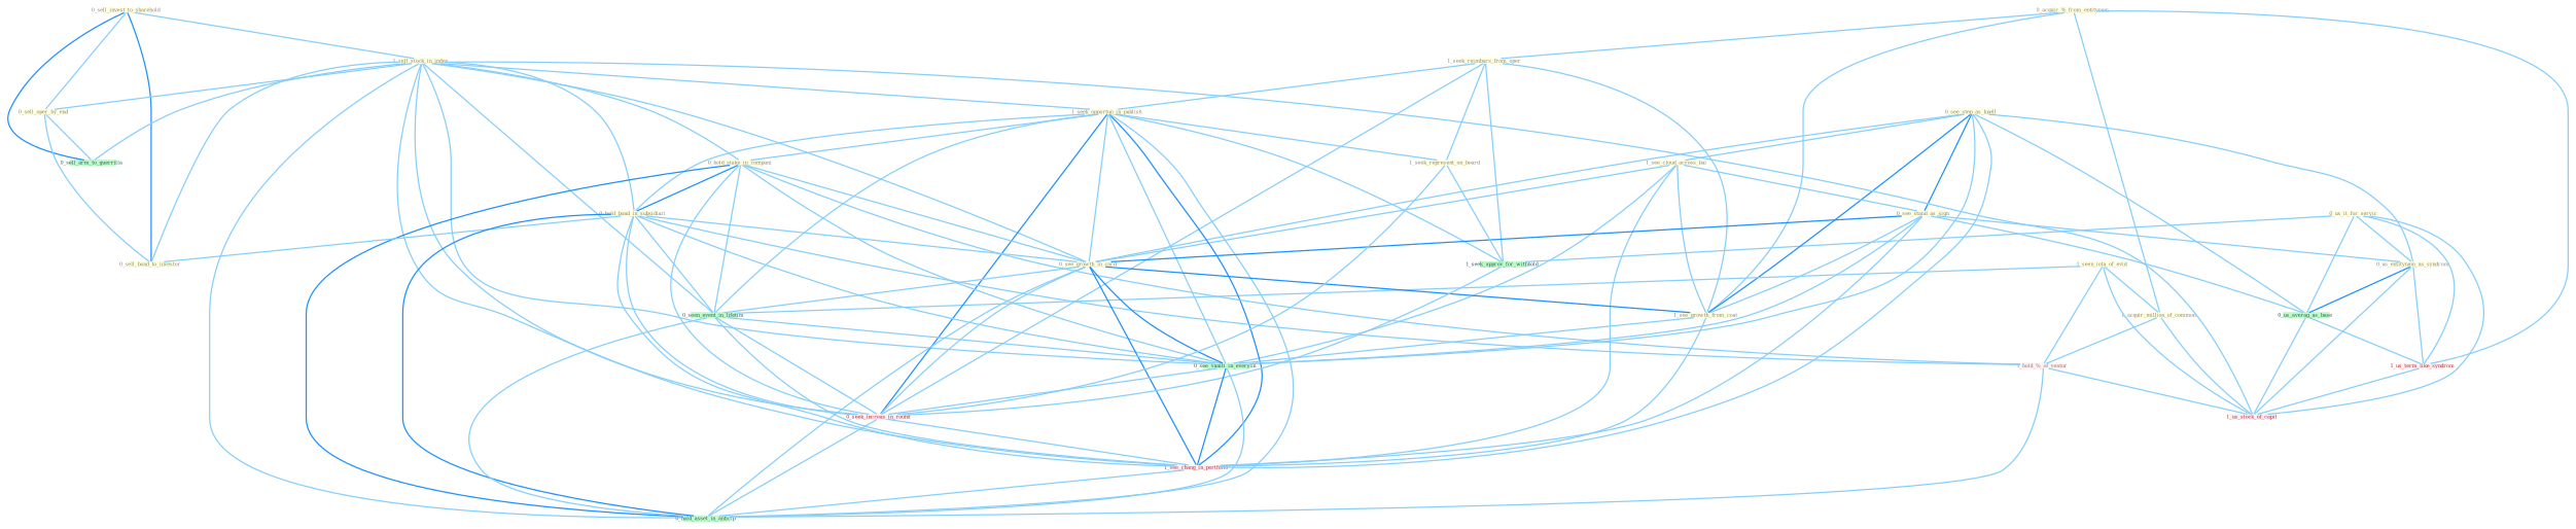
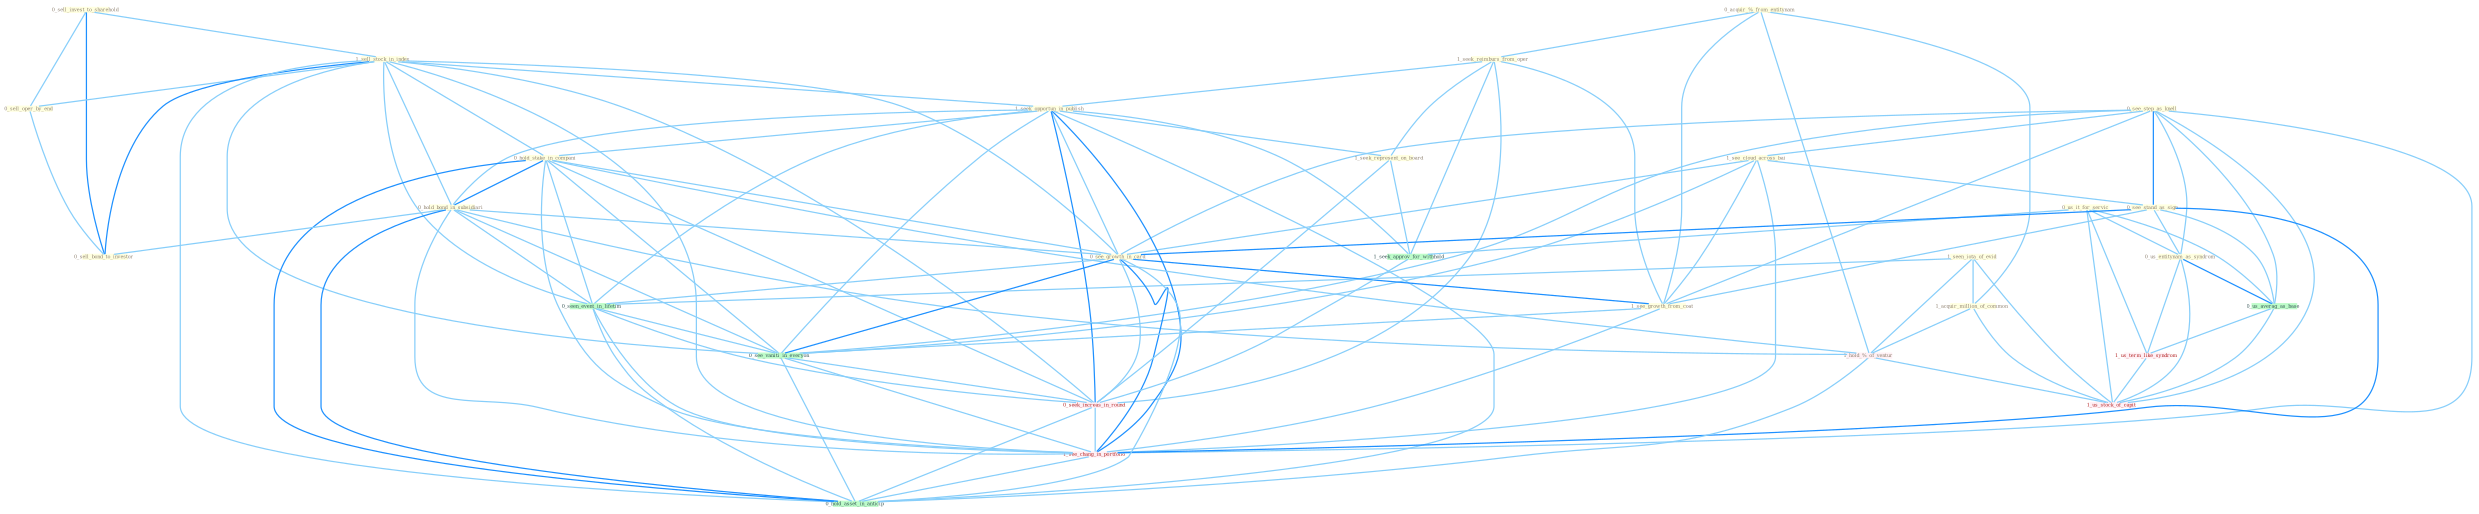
  graph {
    node [color="#ffffe0" fixedsize=true fontcolor="#8b7d6b" fontsize=4 shape=polygon style=filled]
    edge [color="#87cefa" w=1]
    "0_sell_invest_to_sharehold " [height=.06 width=.5]
    "0_acquir_%_from_entitynam " [height=.06 width=.5]
    "0_us_it_for_servic " [height=.06 width=.5]
    "0_see_step_as_knell " [height=.06 width=.5]
    "1_seek_reimburs_from_oper " [height=.06 width=.5]
    "1_see_cloud_across_bai " [height=.06 width=.5]
    "1_seen_iota_of_evid " [height=.06 width=.5]
    "1_sell_stock_in_index " [height=.06 width=.5]
    "1_seek_opportun_in_publish " [height=.06 width=.5]
    "0_hold_stake_in_compani " [height=.06 width=.5]
    "0_hold_bond_in_subsidiari " [height=.06 width=.5]
    "0_see_stand_as_sign " [height=.06 width=.5]
    "0_sell_oper_by_end " [height=.06 width=.5]
    n14 [height=.06 label="0_us_entitynam_as_syndrom" width=.5]
    "0_sell_bond_to_investor " [height=.06 width=.5]
    "0_see_growth_in_card " [height=.06 width=.5]
    "1_acquir_million_of_common " [height=.06 width=.5]
    "1_seek_represent_on_board " [height=.06 width=.5]
    "1_see_growth_from_coat " [height=.06 width=.5]
    "1_us_term_like_syndrom " [color="#fff0f5" fontcolor="#b22222" height=.06 width=.5]
    "1_hold_%_of_ventur " [color="#fff0f5" height=.06 width=.5]
    "0_seek_increas_in_round " [color="#fff0f5" fontcolor="#b22222" height=.06 width=.5]
    "1_us_stock_of_capit " [color="#fff0f5" fontcolor="#b22222" height=.06 width=.5]
    "1_see_chang_in_portfolio " [color="#fff0f5" fontcolor="#b22222" height=.06 width=.5]
-   "0_sell_arm_to_guerrilla " [color="#BDFCC9" fontcolor="#2f4f4f" height=.06 width=.5]
    "0_us_averag_as_base " [color="#BDFCC9" fontcolor="#2f4f4f" height=.06 width=.5]
    "1_seek_approv_for_withhold " [color="#BDFCC9" fontcolor="#2f4f4f" height=.06 width=.5]
    "0_see_vaniti_in_everyon " [color="#BDFCC9" fontcolor="#2f4f4f" height=.06 width=.5]
    "0_seen_event_in_lifetim " [color="#BDFCC9" fontcolor="#2f4f4f" height=.06 width=.5]
    "0_hold_asset_in_anticip " [color="#BDFCC9" fontcolor="#2f4f4f" height=.06 width=.5]
    subgraph sub_1 {
      "0_sell_invest_to_sharehold "
      "0_acquir_%_from_entitynam "
      "0_us_it_for_servic "
      "0_see_step_as_knell "
      "1_seek_reimburs_from_oper "
      "1_see_cloud_across_bai "
      "1_seen_iota_of_evid "
      "1_sell_stock_in_index "
      "1_seek_opportun_in_publish "
      "0_hold_stake_in_compani "
      "0_hold_bond_in_subsidiari "
      "0_see_stand_as_sign "
      "0_sell_oper_by_end "
      n14
      "0_sell_bond_to_investor "
      "0_see_growth_in_card "
      "1_acquir_million_of_common "
      "1_seek_represent_on_board "
      "1_see_growth_from_coat "
    }
    subgraph sub_2 {
      "1_us_term_like_syndrom "
      "1_hold_%_of_ventur "
      "0_seek_increas_in_round "
      "1_us_stock_of_capit "
      "1_see_chang_in_portfolio "
    }
    "0_sell_invest_to_sharehold " -- "1_sell_stock_in_index "
    "0_sell_invest_to_sharehold " -- "0_sell_oper_by_end "
    "0_sell_invest_to_sharehold " -- "0_sell_bond_to_investor " [color="#1e90ff" w=2]
-   "0_sell_invest_to_sharehold " -- "0_sell_arm_to_guerrilla " [color="#1e90ff" w=2]
    "0_acquir_%_from_entitynam " -- "1_seek_reimburs_from_oper "
    "0_acquir_%_from_entitynam " -- "1_acquir_million_of_common "
    "0_acquir_%_from_entitynam " -- "1_see_growth_from_coat "
-   "0_acquir_%_from_entitynam " -- "1_us_term_like_syndrom "
+   "0_acquir_%_from_entitynam " -- "1_hold_%_of_ventur "
    "0_us_it_for_servic " -- n14
    "0_us_it_for_servic " -- "1_us_term_like_syndrom "
    "0_us_it_for_servic " -- "1_us_stock_of_capit "
    "0_us_it_for_servic " -- "0_us_averag_as_base "
    "0_us_it_for_servic " -- "1_seek_approv_for_withhold "
    "0_see_step_as_knell " -- "1_see_cloud_across_bai "
    "0_see_step_as_knell " -- "0_see_stand_as_sign " [color="#1e90ff" w=2]
    "0_see_step_as_knell " -- n14
    "0_see_step_as_knell " -- "0_see_growth_in_card "
-   "0_see_step_as_knell " -- "1_see_growth_from_coat " [color="#1e90ff"]
+   "0_see_step_as_knell " -- "1_see_growth_from_coat "
    "0_see_step_as_knell " -- "1_see_chang_in_portfolio "
    "0_see_step_as_knell " -- "0_us_averag_as_base "
    "0_see_step_as_knell " -- "0_see_vaniti_in_everyon "
    "1_seek_reimburs_from_oper " -- "1_seek_opportun_in_publish "
    "1_seek_reimburs_from_oper " -- "1_seek_represent_on_board "
    "1_seek_reimburs_from_oper " -- "1_see_growth_from_coat "
    "1_seek_reimburs_from_oper " -- "0_seek_increas_in_round "
    "1_seek_reimburs_from_oper " -- "1_seek_approv_for_withhold "
    "1_see_cloud_across_bai " -- "0_see_stand_as_sign "
    "1_see_cloud_across_bai " -- "0_see_growth_in_card "
    "1_see_cloud_across_bai " -- "1_see_growth_from_coat "
    "1_see_cloud_across_bai " -- "1_see_chang_in_portfolio "
    "1_see_cloud_across_bai " -- "0_see_vaniti_in_everyon "
    "1_seen_iota_of_evid " -- "1_acquir_million_of_common "
    "1_seen_iota_of_evid " -- "1_hold_%_of_ventur "
    "1_seen_iota_of_evid " -- "1_us_stock_of_capit "
    "1_seen_iota_of_evid " -- "0_seen_event_in_lifetim "
    "1_sell_stock_in_index " -- "1_seek_opportun_in_publish "
    "1_sell_stock_in_index " -- "0_hold_stake_in_compani "
    "1_sell_stock_in_index " -- "0_hold_bond_in_subsidiari "
    "1_sell_stock_in_index " -- "0_sell_oper_by_end "
-   "1_sell_stock_in_index " -- "0_sell_bond_to_investor "
+   "1_sell_stock_in_index " -- "0_sell_bond_to_investor " [color="#1e90ff"]
    "1_sell_stock_in_index " -- "0_see_growth_in_card "
    "1_sell_stock_in_index " -- "0_seek_increas_in_round "
-   "1_sell_stock_in_index " -- "1_us_stock_of_capit "
+   "0_see_step_as_knell " -- "1_us_stock_of_capit "
    "1_sell_stock_in_index " -- "1_see_chang_in_portfolio "
-   "1_sell_stock_in_index " -- "0_sell_arm_to_guerrilla "
    "1_sell_stock_in_index " -- "0_see_vaniti_in_everyon "
    "1_sell_stock_in_index " -- "0_seen_event_in_lifetim "
    "1_sell_stock_in_index " -- "0_hold_asset_in_anticip "
    "1_seek_opportun_in_publish " -- "0_hold_stake_in_compani "
    "1_seek_opportun_in_publish " -- "0_hold_bond_in_subsidiari "
    "1_seek_opportun_in_publish " -- "0_see_growth_in_card "
    "1_seek_opportun_in_publish " -- "1_seek_represent_on_board "
    "1_seek_opportun_in_publish " -- "0_seek_increas_in_round " [color="#1e90ff" w=2]
    "1_seek_opportun_in_publish " -- "1_see_chang_in_portfolio " [color="#1e90ff"]
    "1_seek_opportun_in_publish " -- "1_seek_approv_for_withhold "
    "1_seek_opportun_in_publish " -- "0_see_vaniti_in_everyon "
    "1_seek_opportun_in_publish " -- "0_seen_event_in_lifetim "
    "1_seek_opportun_in_publish " -- "0_hold_asset_in_anticip "
    "0_hold_stake_in_compani " -- "0_hold_bond_in_subsidiari " [color="#1e90ff" w=2]
    "0_hold_stake_in_compani " -- "0_see_growth_in_card "
    "0_hold_stake_in_compani " -- "1_hold_%_of_ventur "
    "0_hold_stake_in_compani " -- "0_seek_increas_in_round "
+   "0_hold_stake_in_compani " -- "1_see_chang_in_portfolio "
    "0_hold_stake_in_compani " -- "0_see_vaniti_in_everyon "
    "0_hold_stake_in_compani " -- "0_seen_event_in_lifetim "
    "0_hold_stake_in_compani " -- "0_hold_asset_in_anticip " [color="#1e90ff" w=2]
    "0_hold_bond_in_subsidiari " -- "0_sell_bond_to_investor "
    "0_hold_bond_in_subsidiari " -- "0_see_growth_in_card "
    "0_hold_bond_in_subsidiari " -- "1_hold_%_of_ventur "
-   "0_hold_bond_in_subsidiari " -- "0_seek_increas_in_round "
    "0_hold_bond_in_subsidiari " -- "1_see_chang_in_portfolio "
    "0_hold_bond_in_subsidiari " -- "0_see_vaniti_in_everyon "
    "0_hold_bond_in_subsidiari " -- "0_seen_event_in_lifetim "
    "0_hold_bond_in_subsidiari " -- "0_hold_asset_in_anticip " [color="#1e90ff" w=2]
    "0_see_stand_as_sign " -- n14
    "0_see_stand_as_sign " -- "0_see_growth_in_card " [color="#1e90ff"]
    "0_see_stand_as_sign " -- "1_see_growth_from_coat "
-   "0_see_stand_as_sign " -- "1_see_chang_in_portfolio "
+   "0_see_stand_as_sign " -- "1_see_chang_in_portfolio " [color="#1e90ff"]
    "0_see_stand_as_sign " -- "0_us_averag_as_base "
-   "0_see_stand_as_sign " -- "0_see_vaniti_in_everyon "
    "0_sell_oper_by_end " -- "0_sell_bond_to_investor "
-   "0_sell_oper_by_end " -- "0_sell_arm_to_guerrilla "
    n14 -- "1_us_term_like_syndrom "
    n14 -- "1_us_stock_of_capit "
    n14 -- "0_us_averag_as_base " [color="#1e90ff" w=2]
    "0_see_growth_in_card " -- "1_see_growth_from_coat " [color="#1e90ff" w=2]
    "0_see_growth_in_card " -- "0_seek_increas_in_round "
    "0_see_growth_in_card " -- "1_see_chang_in_portfolio " [color="#1e90ff" w=2]
    "0_see_growth_in_card " -- "0_see_vaniti_in_everyon " [color="#1e90ff" w=2]
    "0_see_growth_in_card " -- "0_seen_event_in_lifetim "
    "0_see_growth_in_card " -- "0_hold_asset_in_anticip "
    "1_acquir_million_of_common " -- "1_hold_%_of_ventur "
    "1_acquir_million_of_common " -- "1_us_stock_of_capit "
    "1_seek_represent_on_board " -- "0_seek_increas_in_round "
    "1_seek_represent_on_board " -- "1_seek_approv_for_withhold "
    "1_see_growth_from_coat " -- "1_see_chang_in_portfolio "
    "1_see_growth_from_coat " -- "0_see_vaniti_in_everyon "
    "1_us_term_like_syndrom " -- "1_us_stock_of_capit "
    "1_hold_%_of_ventur " -- "1_us_stock_of_capit "
    "1_hold_%_of_ventur " -- "0_hold_asset_in_anticip "
    "0_seek_increas_in_round " -- "1_see_chang_in_portfolio "
    "0_seek_increas_in_round " -- "0_hold_asset_in_anticip "
    "1_see_chang_in_portfolio " -- "0_hold_asset_in_anticip "
    "0_us_averag_as_base " -- "1_us_term_like_syndrom "
    "0_us_averag_as_base " -- "1_us_stock_of_capit "
    "1_seek_approv_for_withhold " -- "0_seek_increas_in_round "
    "0_see_vaniti_in_everyon " -- "0_seek_increas_in_round "
-   "0_see_vaniti_in_everyon " -- "1_see_chang_in_portfolio " [color="#1e90ff" w=2]
+   "0_see_vaniti_in_everyon " -- "1_see_chang_in_portfolio " [w=2]
    "0_see_vaniti_in_everyon " -- "0_hold_asset_in_anticip "
    "0_seen_event_in_lifetim " -- "0_seek_increas_in_round "
    "0_seen_event_in_lifetim " -- "1_see_chang_in_portfolio "
    "0_seen_event_in_lifetim " -- "0_see_vaniti_in_everyon "
    "0_seen_event_in_lifetim " -- "0_hold_asset_in_anticip "
  }
